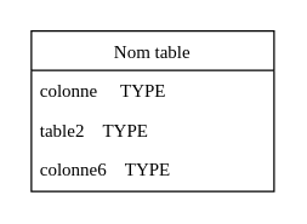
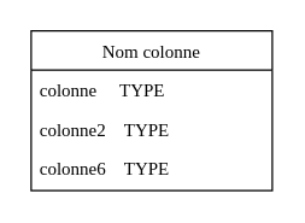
  <mxCell id="0" />
  <mxCell id="1" parent="0" />
- <mxCell id="2" value="Nom table" style="swimlane;fontStyle=0;align=center;verticalAlign=top;childLayout=stackLayout;horizontal=1;startSize=26;horizontalStack=0;resizeParent=1;resizeLast=0;collapsible=1;marginBottom=0;rounded=0;shadow=0;strokeWidth=1;fontFamily=Lucida Console;" parent="1" vertex="1"><mxGeometry x="20" y="20" width="160" height="106" as="geometry"><mxRectangle x="230" y="140" width="160" height="26" as="alternateBounds" /></mxGeometry></mxCell>
+ <mxCell id="2" value="Nom colonne" style="swimlane;fontStyle=0;align=center;verticalAlign=top;childLayout=stackLayout;horizontal=1;startSize=26;horizontalStack=0;resizeParent=1;resizeLast=0;collapsible=1;marginBottom=0;rounded=0;shadow=0;strokeWidth=1;fontFamily=Lucida Console;" parent="1" vertex="1"><mxGeometry x="20" y="20" width="160" height="106" as="geometry"><mxRectangle x="230" y="140" width="160" height="26" as="alternateBounds" /></mxGeometry></mxCell>
  <mxCell id="3" value="colonne     TYPE" style="text;align=left;verticalAlign=top;spacingLeft=4;spacingRight=4;overflow=hidden;rotatable=0;points=[[0,0.5],[1,0.5]];portConstraint=eastwest;fontFamily=Lucida Console;" parent="2" vertex="1"><mxGeometry y="26" width="160" height="26" as="geometry" /></mxCell>
- <mxCell id="4" value="table2    TYPE" style="text;align=left;verticalAlign=top;spacingLeft=4;spacingRight=4;overflow=hidden;rotatable=0;points=[[0,0.5],[1,0.5]];portConstraint=eastwest;rounded=0;shadow=0;html=0;fontFamily=Lucida Console;" parent="2" vertex="1"><mxGeometry y="52" width="160" height="26" as="geometry" /></mxCell>
+ <mxCell id="4" value="colonne2    TYPE" style="text;align=left;verticalAlign=top;spacingLeft=4;spacingRight=4;overflow=hidden;rotatable=0;points=[[0,0.5],[1,0.5]];portConstraint=eastwest;rounded=0;shadow=0;html=0;fontFamily=Lucida Console;" parent="2" vertex="1"><mxGeometry y="52" width="160" height="26" as="geometry" /></mxCell>
  <mxCell id="5" value="colonne6    TYPE" style="text;align=left;verticalAlign=top;spacingLeft=4;spacingRight=4;overflow=hidden;rotatable=0;points=[[0,0.5],[1,0.5]];portConstraint=eastwest;rounded=0;shadow=0;html=0;fontFamily=Lucida Console;" parent="2" vertex="1"><mxGeometry y="78" width="160" height="26" as="geometry" /></mxCell>
